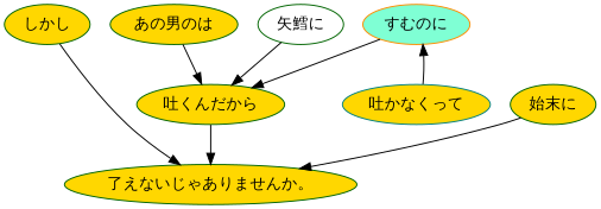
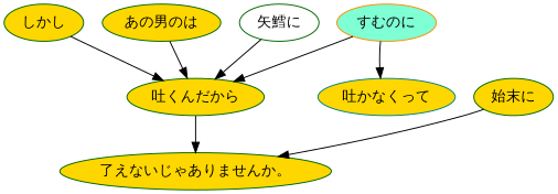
  digraph {
    fontname=Inter
    node [color=darkgreen fillcolor=gold fontname=Inter style=filled]
    edge [fontname=Inter]
    n1 [label="しかし"]
    n2 [label="了えないじゃありませんか。"]
    n3 [label="あの男のは"]
    n4 [label="吐くんだから"]
    n5 [color=teal label="吐かなくって"]
    n6 [color=darkorange fillcolor=aquamarine label="すむのに"]
    n7 [fillcolor=white label="矢鱈に"]
    n8 [label="始末に"]
-   n1 -> n2
+   n1 -> n4
    n3 -> n4
    n4 -> n2
-   n5 -> n6
+   n6 -> n5
    n6 -> n4
    n7 -> n4
    n8 -> n2
  }
